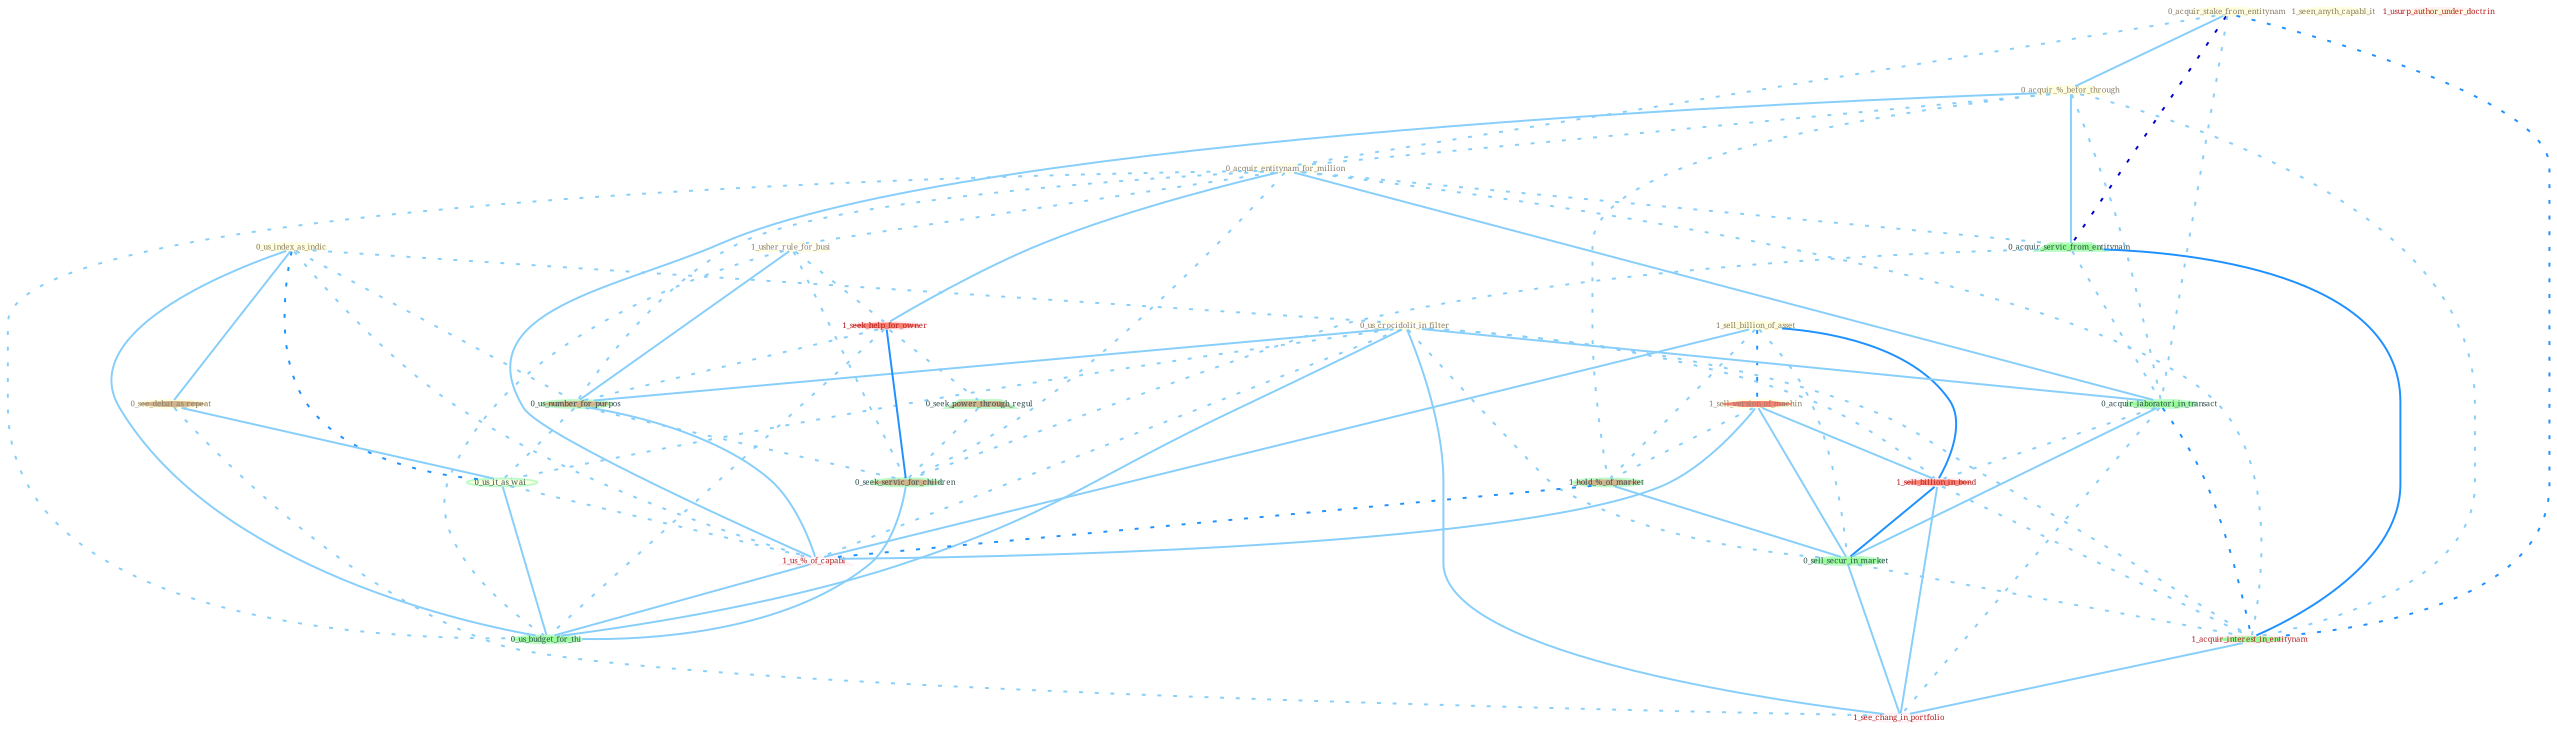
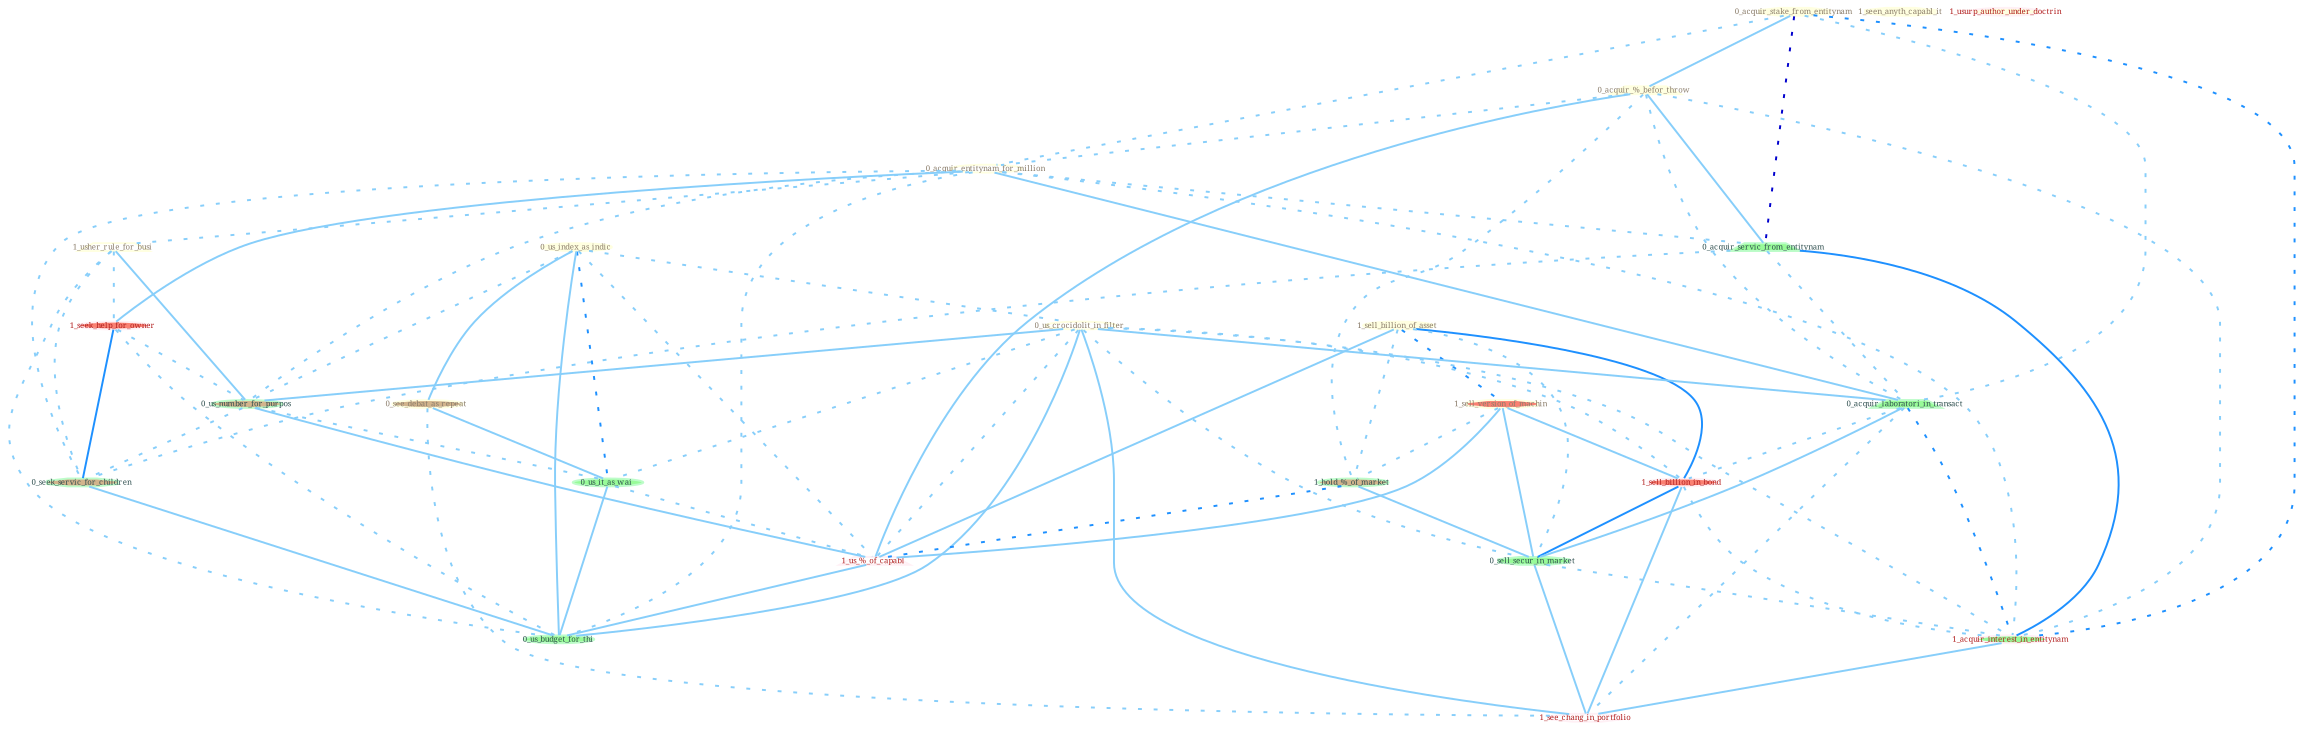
  graph {
    fontname="Noto Serif"
    node [color="#ffffe0" fillcolor=lightyellow fixedsize=true fontcolor="#8b7d6b" fontname="Noto Serif" fontsize=4 shape=ellipse style=filled]
    edge [color="#87cefa" fontname="Noto Serif" style=dotted w=1]
    "0_acquir_stake_from_entitynam " [height=.06 shape=octagon width=.5]
    "0_us_index_as_indic " [height=.06 width=.5]
-   "0_acquir_%_befor_throw " [height=.06 shape=trapezium width=.5 label="0_acquir_%_befor_through"]
+   "0_acquir_%_befor_throw " [height=.06 shape=trapezium width=.5]
    n4 [height=.06 label="1_seen_anyth_capabl_it" shape=octagon width=.5]
    "0_acquir_entitynam_for_million " [fillcolor=white height=.06 width=.5]
    "1_sell_billion_of_asset " [height=.06 width=.5]
    "1_usher_rule_for_busi " [fillcolor=white height=.06 shape=trapezium width=.5]
    "1_sell_version_of_machin " [fillcolor=salmon height=.06 shape=octagon width=.5]
    "0_us_crocidolit_in_filter " [fillcolor=white height=.06 width=.5]
    "0_see_debat_as_repeat " [fillcolor=tan height=.06 width=.5]
    "1_seek_help_for_owner " [color="#fff0f5" fillcolor=salmon fontcolor="#b22222" height=.06 width=.5]
    "1_sell_billion_in_bond " [color="#fff0f5" fillcolor=salmon fontcolor="#b22222" height=.06 width=.5]
    "1_usurp_author_under_doctrin " [color="#fff0f5" fontcolor="#b22222" height=.06 width=.5]
    "1_us_%_of_capabl " [color="#fff0f5" fillcolor=white fontcolor="#b22222" height=.06 shape=trapezium width=.5]
    "1_acquir_interest_in_entitynam " [color="#fff0f5" fillcolor=palegreen fontcolor="#b22222" height=.06 width=.5]
    "1_see_chang_in_portfolio " [color="#fff0f5" fillcolor=white fontcolor="#b22222" height=.06 shape=octagon width=.5]
    "0_acquir_servic_from_entitynam " [color="#BDFCC9" fillcolor=palegreen fontcolor="#2f4f4f" height=.06 shape=trapezium width=.5]
-   "0_acquir_laboratori_in_transact " [color="#BDFCC9" fillcolor=palegreen fontcolor="#2f4f4f" height=.06 shape=octagon width=.5]
+   "0_acquir_laboratori_in_transact " [color="#BDFCC9" fillcolor=palegreen fontcolor="#2f4f4f" height=.06 shape=trapezium width=.5]
    "0_us_number_for_purpos " [color="#BDFCC9" fillcolor=tan fontcolor="#2f4f4f" height=.06 width=.5]
-   "0_us_it_as_wai " [color="#BDFCC9" fontcolor="#2f4f4f" height=.06 width=.5]
+   "0_us_it_as_wai " [color="#BDFCC9" fillcolor=palegreen fontcolor="#2f4f4f" height=.06 width=.5]
    "0_us_budget_for_thi " [color="#BDFCC9" fillcolor=palegreen fontcolor="#2f4f4f" height=.06 width=.5]
    "1_hold_%_of_market " [color="#BDFCC9" fillcolor=tan fontcolor="#2f4f4f" height=.06 width=.5]
    "0_seek_servic_for_children " [color="#BDFCC9" fillcolor=tan fontcolor="#2f4f4f" height=.06 shape=octagon width=.5]
    "0_sell_secur_in_market " [color="#BDFCC9" fillcolor=palegreen fontcolor="#2f4f4f" height=.06 shape=octagon width=.5]
-   "0_seek_power_through_regul " [color="#BDFCC9" fillcolor=tan fontcolor="#2f4f4f" height=.06 shape=trapezium width=.5]
    subgraph sub_1 {
      "0_acquir_stake_from_entitynam "
      "0_us_index_as_indic "
      "0_acquir_%_befor_throw "
      n4
      "0_acquir_entitynam_for_million "
      "1_sell_billion_of_asset "
      "1_usher_rule_for_busi "
      "1_sell_version_of_machin "
      "0_us_crocidolit_in_filter "
      "0_see_debat_as_repeat "
    }
    subgraph sub_2 {
      "1_seek_help_for_owner "
      "1_sell_billion_in_bond "
      "1_usurp_author_under_doctrin "
      "1_us_%_of_capabl "
      "1_acquir_interest_in_entitynam "
      "1_see_chang_in_portfolio "
    }
    "0_acquir_stake_from_entitynam " -- "0_acquir_%_befor_throw " [style=solid]
    "0_acquir_stake_from_entitynam " -- "0_acquir_entitynam_for_million "
    "0_acquir_stake_from_entitynam " -- "1_acquir_interest_in_entitynam " [color="#1e90ff" w=2]
    "0_acquir_stake_from_entitynam " -- "0_acquir_servic_from_entitynam " [color="#0000cd" w=3]
    "0_acquir_stake_from_entitynam " -- "0_acquir_laboratori_in_transact "
    "0_us_index_as_indic " -- "0_us_crocidolit_in_filter "
    "0_us_index_as_indic " -- "0_see_debat_as_repeat " [style=solid]
    "0_us_index_as_indic " -- "1_us_%_of_capabl "
    "0_us_index_as_indic " -- "0_us_number_for_purpos "
    "0_us_index_as_indic " -- "0_us_it_as_wai " [color="#1e90ff" w=2]
    "0_us_index_as_indic " -- "0_us_budget_for_thi " [style=solid]
    "0_acquir_%_befor_throw " -- "0_acquir_entitynam_for_million "
    "0_acquir_%_befor_throw " -- "1_us_%_of_capabl " [style=solid]
    "0_acquir_%_befor_throw " -- "1_acquir_interest_in_entitynam "
    "0_acquir_%_befor_throw " -- "0_acquir_servic_from_entitynam " [style=solid]
    "0_acquir_%_befor_throw " -- "0_acquir_laboratori_in_transact "
    "0_acquir_%_befor_throw " -- "1_hold_%_of_market "
    "0_acquir_entitynam_for_million " -- "1_usher_rule_for_busi "
    "0_acquir_entitynam_for_million " -- "1_seek_help_for_owner " [style=solid]
    "0_acquir_entitynam_for_million " -- "1_acquir_interest_in_entitynam "
    "0_acquir_entitynam_for_million " -- "0_acquir_servic_from_entitynam "
    "0_acquir_entitynam_for_million " -- "0_acquir_laboratori_in_transact " [style=solid]
    "0_acquir_entitynam_for_million " -- "0_us_number_for_purpos "
    "0_acquir_entitynam_for_million " -- "0_us_budget_for_thi "
    "0_acquir_entitynam_for_million " -- "0_seek_servic_for_children "
    "1_sell_billion_of_asset " -- "1_sell_version_of_machin " [color="#1e90ff" w=2]
    "1_sell_billion_of_asset " -- "1_sell_billion_in_bond " [color="#1e90ff" style=solid w=2]
    "1_sell_billion_of_asset " -- "1_us_%_of_capabl " [style=solid]
    "1_sell_billion_of_asset " -- "1_hold_%_of_market "
    "1_sell_billion_of_asset " -- "0_sell_secur_in_market "
    "1_usher_rule_for_busi " -- "1_seek_help_for_owner "
    "1_usher_rule_for_busi " -- "0_us_number_for_purpos " [style=solid]
    "1_usher_rule_for_busi " -- "0_us_budget_for_thi "
    "1_usher_rule_for_busi " -- "0_seek_servic_for_children "
    "1_sell_version_of_machin " -- "1_sell_billion_in_bond " [style=solid]
    "1_sell_version_of_machin " -- "1_us_%_of_capabl " [style=solid]
    "1_sell_version_of_machin " -- "1_hold_%_of_market "
    "1_sell_version_of_machin " -- "0_sell_secur_in_market " [style=solid]
    "0_us_crocidolit_in_filter " -- "1_sell_billion_in_bond "
    "0_us_crocidolit_in_filter " -- "1_us_%_of_capabl "
    "0_us_crocidolit_in_filter " -- "1_acquir_interest_in_entitynam "
    "0_us_crocidolit_in_filter " -- "1_see_chang_in_portfolio " [style=solid]
    "0_us_crocidolit_in_filter " -- "0_acquir_laboratori_in_transact " [style=solid]
    "0_us_crocidolit_in_filter " -- "0_us_number_for_purpos " [style=solid]
    "0_us_crocidolit_in_filter " -- "0_us_it_as_wai "
    "0_us_crocidolit_in_filter " -- "0_us_budget_for_thi " [style=solid]
    "0_us_crocidolit_in_filter " -- "0_sell_secur_in_market "
    "0_see_debat_as_repeat " -- "1_see_chang_in_portfolio "
    "0_see_debat_as_repeat " -- "0_us_it_as_wai " [style=solid]
    "1_seek_help_for_owner " -- "0_us_number_for_purpos "
    "1_seek_help_for_owner " -- "0_us_budget_for_thi "
    "1_seek_help_for_owner " -- "0_seek_servic_for_children " [color="#1e90ff" style=solid w=2]
-   "1_seek_help_for_owner " -- "0_seek_power_through_regul "
    "1_sell_billion_in_bond " -- "1_acquir_interest_in_entitynam "
    "1_sell_billion_in_bond " -- "1_see_chang_in_portfolio " [style=solid]
    "1_sell_billion_in_bond " -- "0_sell_secur_in_market " [color="#1e90ff" style=solid w=2]
    "1_us_%_of_capabl " -- "0_us_budget_for_thi " [style=solid]
    "1_acquir_interest_in_entitynam " -- "1_see_chang_in_portfolio " [style=solid]
    "0_acquir_servic_from_entitynam " -- "1_acquir_interest_in_entitynam " [color="#1e90ff" style=solid w=2]
    "0_acquir_servic_from_entitynam " -- "0_acquir_laboratori_in_transact "
    "0_acquir_servic_from_entitynam " -- "0_seek_servic_for_children "
    "0_acquir_laboratori_in_transact " -- "1_sell_billion_in_bond "
    "0_acquir_laboratori_in_transact " -- "1_acquir_interest_in_entitynam " [color="#1e90ff" w=2]
    "0_acquir_laboratori_in_transact " -- "1_see_chang_in_portfolio "
    "0_acquir_laboratori_in_transact " -- "0_sell_secur_in_market " [style=solid]
    "0_us_number_for_purpos " -- "1_us_%_of_capabl " [style=solid]
    "0_us_number_for_purpos " -- "0_us_it_as_wai "
    "0_us_number_for_purpos " -- "0_seek_servic_for_children "
    "0_us_it_as_wai " -- "1_us_%_of_capabl "
    "0_us_it_as_wai " -- "0_us_budget_for_thi " [style=solid]
    "1_hold_%_of_market " -- "1_us_%_of_capabl " [color="#1e90ff" w=2]
    "1_hold_%_of_market " -- "0_sell_secur_in_market " [style=solid]
    "0_seek_servic_for_children " -- "0_us_budget_for_thi " [style=solid]
    "0_sell_secur_in_market " -- "1_acquir_interest_in_entitynam "
    "0_sell_secur_in_market " -- "1_see_chang_in_portfolio " [style=solid]
-   "0_seek_power_through_regul " -- "0_seek_servic_for_children "
  }
